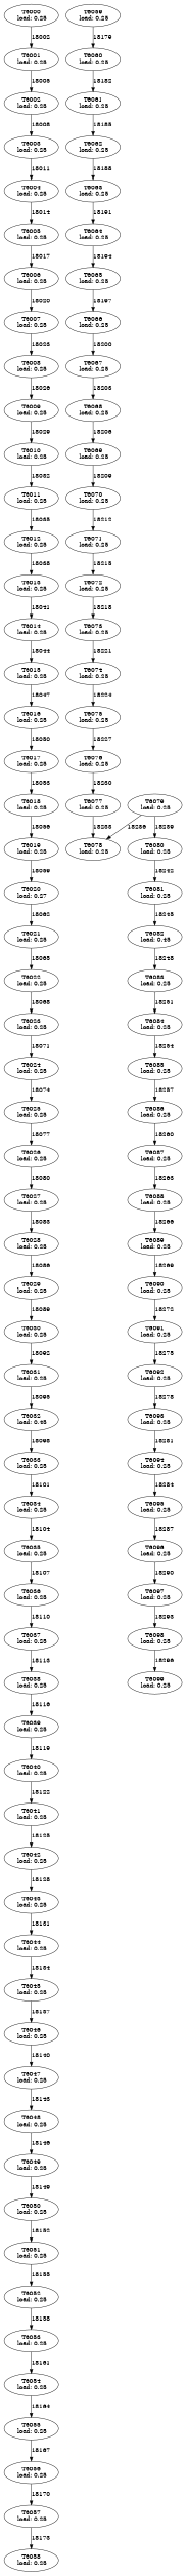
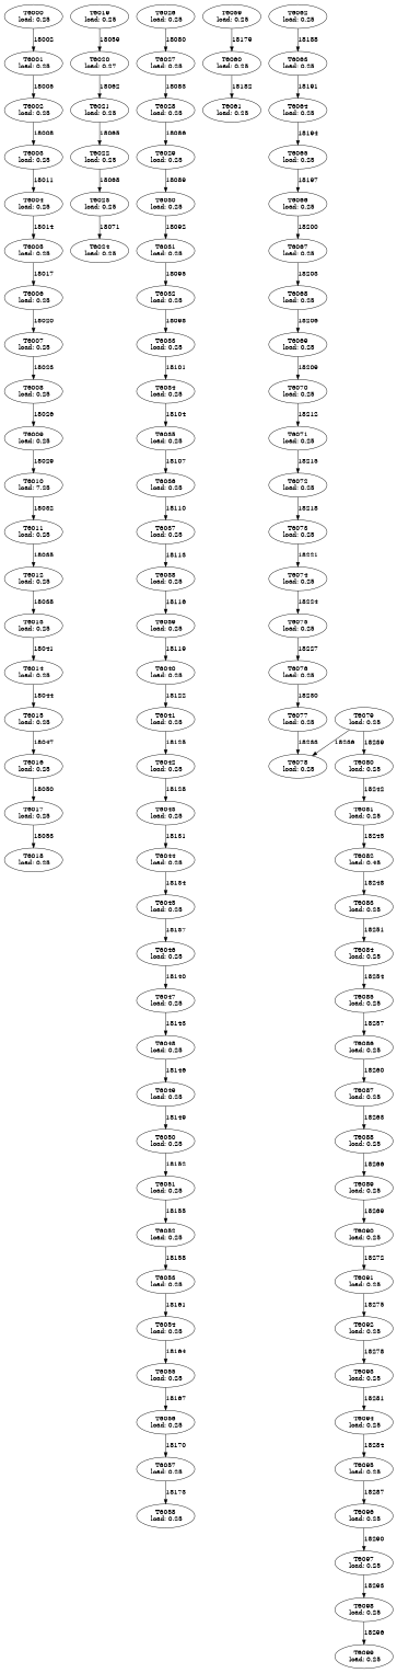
  digraph {
    fontname="DejaVu Serif"
    node [fontname="DejaVu Serif"]
    edge [fontname="DejaVu Serif"]
    n1 [label="T6000\n load: 0.25"]
    n2 [label="T6001\n load: 0.25"]
    n3 [label="T6002\n load: 0.25"]
    n4 [label="T6003\n load: 0.25"]
    n5 [label="T6004\n load: 0.25"]
    n6 [label="T6005\n load: 0.25"]
    n7 [label="T6006\n load: 0.25"]
    n8 [label="T6007\n load: 0.25"]
    n9 [label="T6008\n load: 0.25"]
    n10 [label="T6009\n load: 0.25"]
-   n11 [label="T6010\n load: 0.25"]
+   n11 [label="T6010\n load: 7.25"]
    n12 [label="T6011\n load: 0.25"]
    n13 [label="T6012\n load: 0.25"]
    n14 [label="T6013\n load: 0.25"]
    n15 [label="T6014\n load: 0.25"]
    n16 [label="T6015\n load: 0.25"]
    n17 [label="T6016\n load: 0.25"]
    n18 [label="T6017\n load: 0.25"]
    n19 [label="T6018\n load: 0.25"]
    n20 [label="T6019\n load: 0.25"]
    n21 [label="T6020\n load: 0.27"]
    n22 [label="T6021\n load: 0.25"]
    n23 [label="T6022\n load: 0.25"]
    n24 [label="T6023\n load: 0.25"]
    n25 [label="T6024\n load: 0.25"]
-   n26 [label="T6025\n load: 0.25"]
    n27 [label="T6026\n load: 0.25"]
    n28 [label="T6027\n load: 0.25"]
    n29 [label="T6028\n load: 0.25"]
    n30 [label="T6029\n load: 0.25"]
    n31 [label="T6030\n load: 0.25"]
    n32 [label="T6031\n load: 0.25"]
-   n33 [label="T6032\n load: 0.45"]
+   n33 [label="T6032\n load: 0.25"]
    n34 [label="T6033\n load: 0.25"]
    n35 [label="T6034\n load: 0.25"]
    n36 [label="T6035\n load: 0.25"]
    n37 [label="T6036\n load: 0.25"]
    n38 [label="T6037\n load: 0.25"]
    n39 [label="T6038\n load: 0.25"]
    n40 [label="T6039\n load: 0.25"]
    n41 [label="T6040\n load: 0.25"]
    n42 [label="T6041\n load: 0.25"]
    n43 [label="T6042\n load: 0.25"]
    n44 [label="T6043\n load: 0.25"]
    n45 [label="T6044\n load: 0.25"]
    n46 [label="T6045\n load: 0.25"]
    n47 [label="T6046\n load: 0.25"]
    n48 [label="T6047\n load: 0.25"]
    n49 [label="T6048\n load: 0.25"]
    n50 [label="T6049\n load: 0.25"]
    n51 [label="T6050\n load: 0.25"]
    n52 [label="T6051\n load: 0.25"]
    n53 [label="T6052\n load: 0.25"]
    n54 [label="T6053\n load: 0.25"]
    n55 [label="T6054\n load: 0.25"]
    n56 [label="T6055\n load: 0.25"]
    n57 [label="T6056\n load: 0.25"]
    n58 [label="T6057\n load: 0.25"]
    n59 [label="T6058\n load: 0.25"]
    n60 [label="T6059\n load: 0.25"]
    n61 [label="T6060\n load: 0.25"]
    n62 [label="T6061\n load: 0.25"]
    n63 [label="T6062\n load: 0.25"]
    n64 [label="T6063\n load: 0.25"]
    n65 [label="T6064\n load: 0.25"]
    n66 [label="T6065\n load: 0.25"]
    n67 [label="T6066\n load: 0.25"]
    n68 [label="T6067\n load: 0.25"]
    n69 [label="T6068\n load: 0.25"]
    n70 [label="T6069\n load: 0.25"]
    n71 [label="T6070\n load: 0.25"]
    n72 [label="T6071\n load: 0.25"]
    n73 [label="T6072\n load: 0.25"]
    n74 [label="T6073\n load: 0.25"]
    n75 [label="T6074\n load: 0.25"]
    n76 [label="T6075\n load: 0.25"]
    n77 [label="T6076\n load: 0.25"]
    n78 [label="T6077\n load: 0.25"]
    n79 [label="T6078\n load: 0.25"]
    n80 [label="T6079\n load: 0.25"]
    n81 [label="T6080\n load: 0.25"]
    n82 [label="T6081\n load: 0.25"]
    n83 [label="T6082\n load: 0.45"]
    n84 [label="T6083\n load: 0.25"]
    n85 [label="T6084\n load: 0.25"]
    n86 [label="T6085\n load: 0.25"]
    n87 [label="T6086\n load: 0.25"]
    n88 [label="T6087\n load: 0.25"]
    n89 [label="T6088\n load: 0.25"]
    n90 [label="T6089\n load: 0.25"]
    n91 [label="T6090\n load: 0.25"]
    n92 [label="T6091\n load: 0.25"]
    n93 [label="T6092\n load: 0.25"]
    n94 [label="T6093\n load: 0.25"]
    n95 [label="T6094\n load: 0.25"]
    n96 [label="T6095\n load: 0.25"]
    n97 [label="T6096\n load: 0.25"]
    n98 [label="T6097\n load: 0.25"]
    n99 [label="T6098\n load: 0.25"]
    n100 [label="T6099\n load: 0.25"]
    n1 -> n2 [label=18002]
    n2 -> n3 [label=18005]
    n3 -> n4 [label=18008]
    n4 -> n5 [label=18011]
    n5 -> n6 [label=18014]
    n6 -> n7 [label=18017]
    n7 -> n8 [label=18020]
    n8 -> n9 [label=18023]
    n9 -> n10 [label=18026]
    n10 -> n11 [label=18029]
    n11 -> n12 [label=18032]
    n12 -> n13 [label=18035]
    n13 -> n14 [label=18038]
    n14 -> n15 [label=18041]
    n15 -> n16 [label=18044]
    n16 -> n17 [label=18047]
    n17 -> n18 [label=18050]
    n18 -> n19 [label=18053]
-   n19 -> n20 [label=18056]
    n20 -> n21 [label=18059]
    n21 -> n22 [label=18062]
    n22 -> n23 [label=18065]
    n23 -> n24 [label=18068]
    n24 -> n25 [label=18071]
-   n25 -> n26 [label=18074]
-   n26 -> n27 [label=18077]
    n27 -> n28 [label=18080]
    n28 -> n29 [label=18083]
    n29 -> n30 [label=18086]
    n30 -> n31 [label=18089]
    n31 -> n32 [label=18092]
    n32 -> n33 [label=18095]
    n33 -> n34 [label=18098]
    n34 -> n35 [label=18101]
    n35 -> n36 [label=18104]
    n36 -> n37 [label=18107]
    n37 -> n38 [label=18110]
    n38 -> n39 [label=18113]
    n39 -> n40 [label=18116]
    n40 -> n41 [label=18119]
    n41 -> n42 [label=18122]
    n42 -> n43 [label=18125]
    n43 -> n44 [label=18128]
    n44 -> n45 [label=18131]
    n45 -> n46 [label=18134]
    n46 -> n47 [label=18137]
    n47 -> n48 [label=18140]
    n48 -> n49 [label=18143]
    n49 -> n50 [label=18146]
    n50 -> n51 [label=18149]
    n51 -> n52 [label=18152]
    n52 -> n53 [label=18155]
    n53 -> n54 [label=18158]
    n54 -> n55 [label=18161]
    n55 -> n56 [label=18164]
    n56 -> n57 [label=18167]
    n57 -> n58 [label=18170]
    n58 -> n59 [label=18173]
    n60 -> n61 [label=18179]
    n61 -> n62 [label=18182]
-   n62 -> n63 [label=18185]
    n63 -> n64 [label=18188]
    n64 -> n65 [label=18191]
    n65 -> n66 [label=18194]
    n66 -> n67 [label=18197]
    n67 -> n68 [label=18200]
    n68 -> n69 [label=18203]
    n69 -> n70 [label=18206]
    n70 -> n71 [label=18209]
    n71 -> n72 [label=18212]
    n72 -> n73 [label=18215]
    n73 -> n74 [label=18218]
    n74 -> n75 [label=18221]
    n75 -> n76 [label=18224]
    n76 -> n77 [label=18227]
    n77 -> n78 [label=18230]
    n78 -> n79 [label=18233]
    n80 -> n79 [label=18236]
    n80 -> n81 [label=18239]
    n81 -> n82 [label=18242]
    n82 -> n83 [label=18245]
    n83 -> n84 [label=18248]
    n84 -> n85 [label=18251]
    n85 -> n86 [label=18254]
    n86 -> n87 [label=18257]
    n87 -> n88 [label=18260]
    n88 -> n89 [label=18263]
    n89 -> n90 [label=18266]
    n90 -> n91 [label=18269]
    n91 -> n92 [label=18272]
    n92 -> n93 [label=18275]
    n93 -> n94 [label=18278]
    n94 -> n95 [label=18281]
    n95 -> n96 [label=18284]
    n96 -> n97 [label=18287]
    n97 -> n98 [label=18290]
    n98 -> n99 [label=18293]
    n99 -> n100 [label=18296]
  }
